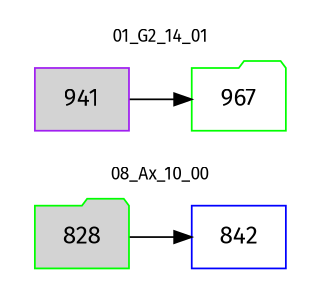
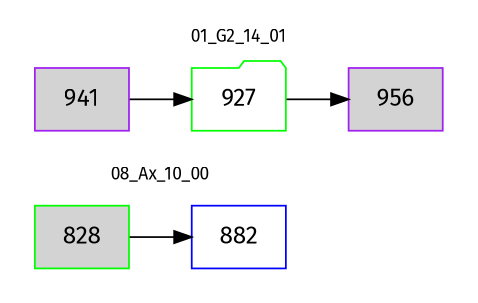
  digraph {
    fontname="Fira Sans"
    rankdir=LR
    node [color=green fillcolor=lightgrey fontname="Fira Sans" shape=box style=filled]
    edge [color=black fontname="Fira Sans"]
-   n1 [label=828 shape=folder]
-   n2 [color=blue fillcolor=white label=842]
+   n1 [label=828]
+   n2 [color=blue fillcolor=white label=882]
    n3 [color=purple label=941]
-   n4 [fillcolor=white label=967 shape=folder]
+   n4 [fillcolor=white label=927 shape=folder]
+   n5 [color=purple label=956]
    subgraph cluster_1 {
      color=white
      fontsize=10
      label="08_Ax_10_00"
      n1
      n2
    }
    subgraph cluster_2 {
      color=white
      fontsize=10
      label="01_G2_14_01"
      n3
      n4
+     n5
    }
    n1 -> n2
    n3 -> n4
+   n4 -> n5
  }
